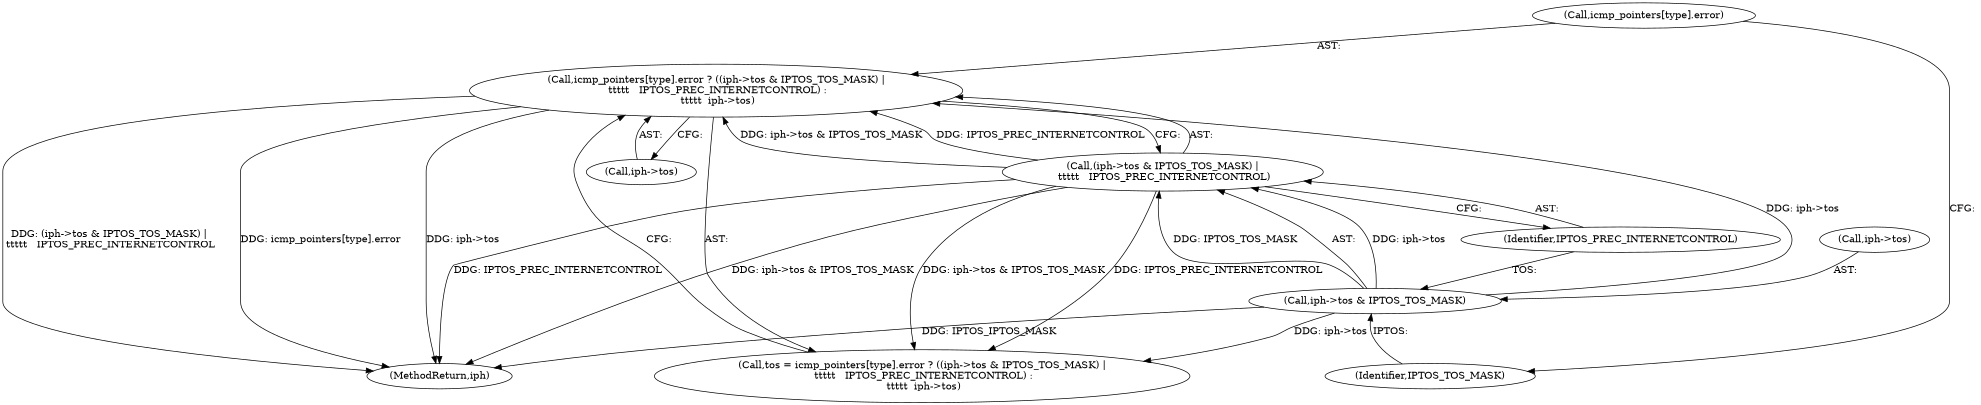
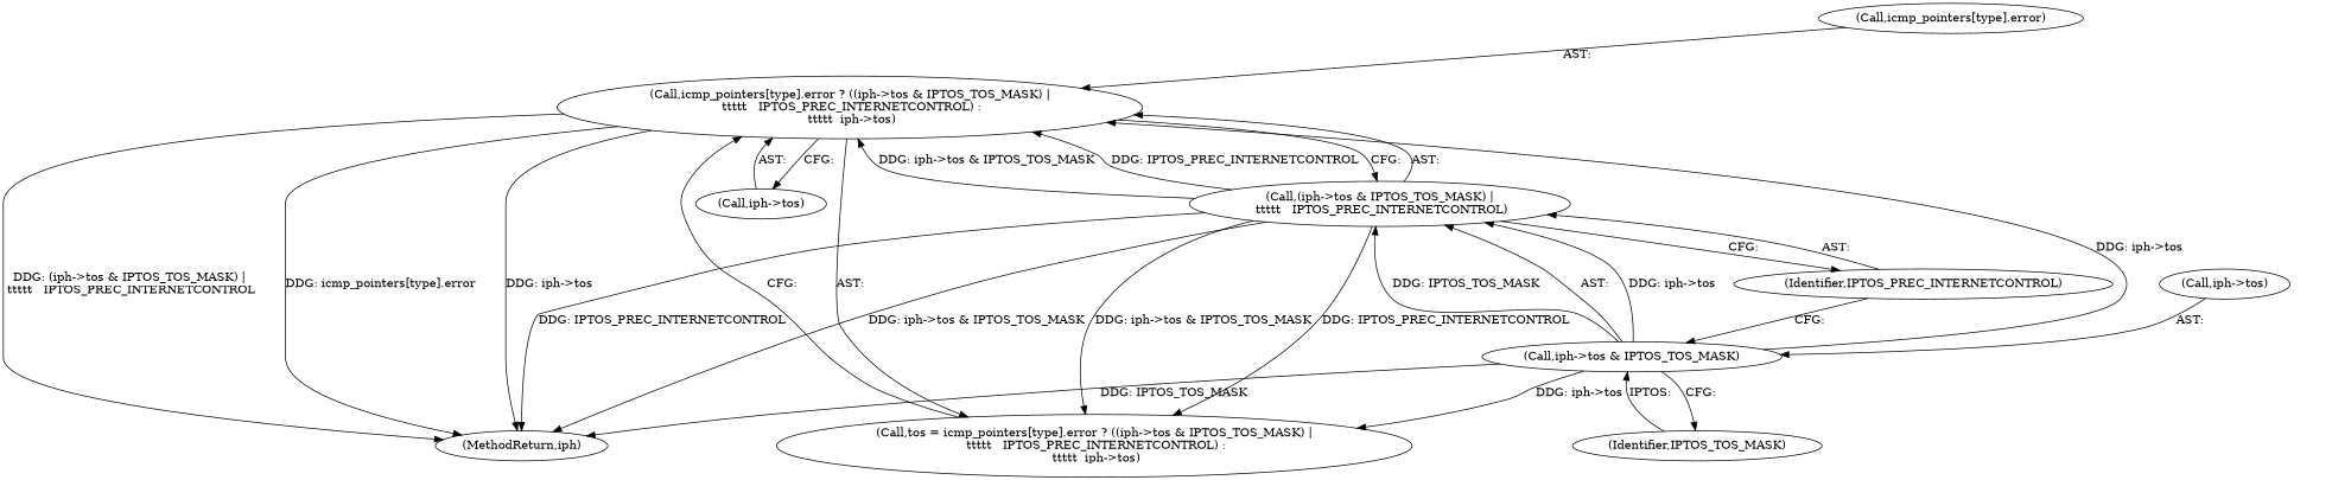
  digraph {
    n1 [label="(Call,icmp_pointers[type].error ? ((iph->tos & IPTOS_TOS_MASK) |\n \t\t\t\t\t   IPTOS_PREC_INTERNETCONTROL) :\n \t\t\t\t\t  iph->tos)"]
    n2 [label="(Call,(iph->tos & IPTOS_TOS_MASK) |\n \t\t\t\t\t   IPTOS_PREC_INTERNETCONTROL)"]
    n3 [label="(Call,tos = icmp_pointers[type].error ? ((iph->tos & IPTOS_TOS_MASK) |\n \t\t\t\t\t   IPTOS_PREC_INTERNETCONTROL) :\n \t\t\t\t\t  iph->tos)"]
    n4 [label="(Call,iph->tos)"]
    n5 [label="(MethodReturn,iph)"]
    n6 [label="(Identifier,IPTOS_PREC_INTERNETCONTROL)"]
    n7 [label="(Call,iph->tos & IPTOS_TOS_MASK)"]
    n8 [label="(Identifier,IPTOS_TOS_MASK)"]
    n9 [label="(Call,icmp_pointers[type].error)"]
    n10 [label="(Call,iph->tos)"]
    n1 -> n2 [label="CFG: "]
    n1 -> n3 [label="AST: "]
    n1 -> n4 [label="CFG: "]
    n1 -> n5 [label="DDG: iph->tos"]
    n1 -> n5 [label="DDG: (iph->tos & IPTOS_TOS_MASK) |\n \t\t\t\t\t   IPTOS_PREC_INTERNETCONTROL"]
    n1 -> n5 [label="DDG: icmp_pointers[type].error"]
    n2 -> n1 [label="AST: "]
    n2 -> n1 [label="DDG: iph->tos & IPTOS_TOS_MASK"]
    n2 -> n1 [label="DDG: IPTOS_PREC_INTERNETCONTROL"]
    n2 -> n3 [label="DDG: iph->tos & IPTOS_TOS_MASK"]
    n2 -> n3 [label="DDG: IPTOS_PREC_INTERNETCONTROL"]
    n2 -> n5 [label="DDG: IPTOS_PREC_INTERNETCONTROL"]
    n2 -> n5 [label="DDG: iph->tos & IPTOS_TOS_MASK"]
    n2 -> n6 [label="CFG: "]
    n3 -> n1 [label="CFG: "]
    n4 -> n1 [label="AST: "]
    n6 -> n2 [label="AST: "]
-   n6 -> n7 [label="TOS: "]
+   n6 -> n7 [label="CFG: "]
    n7 -> n1 [label="DDG: iph->tos"]
    n7 -> n2 [label="AST: "]
    n7 -> n2 [label="DDG: iph->tos"]
    n7 -> n2 [label="DDG: IPTOS_TOS_MASK"]
    n7 -> n3 [label="DDG: iph->tos"]
-   n7 -> n5 [label="DDG: IPTOS_IPTOS_MASK"]
-   n9 -> n8 [label="CFG: "]
+   n7 -> n5 [label="DDG: IPTOS_TOS_MASK"]
+   n7 -> n8 [label="CFG: "]
    n8 -> n7 [label="IPTOS: "]
    n9 -> n1 [label="AST: "]
    n10 -> n7 [label="AST: "]
  }
